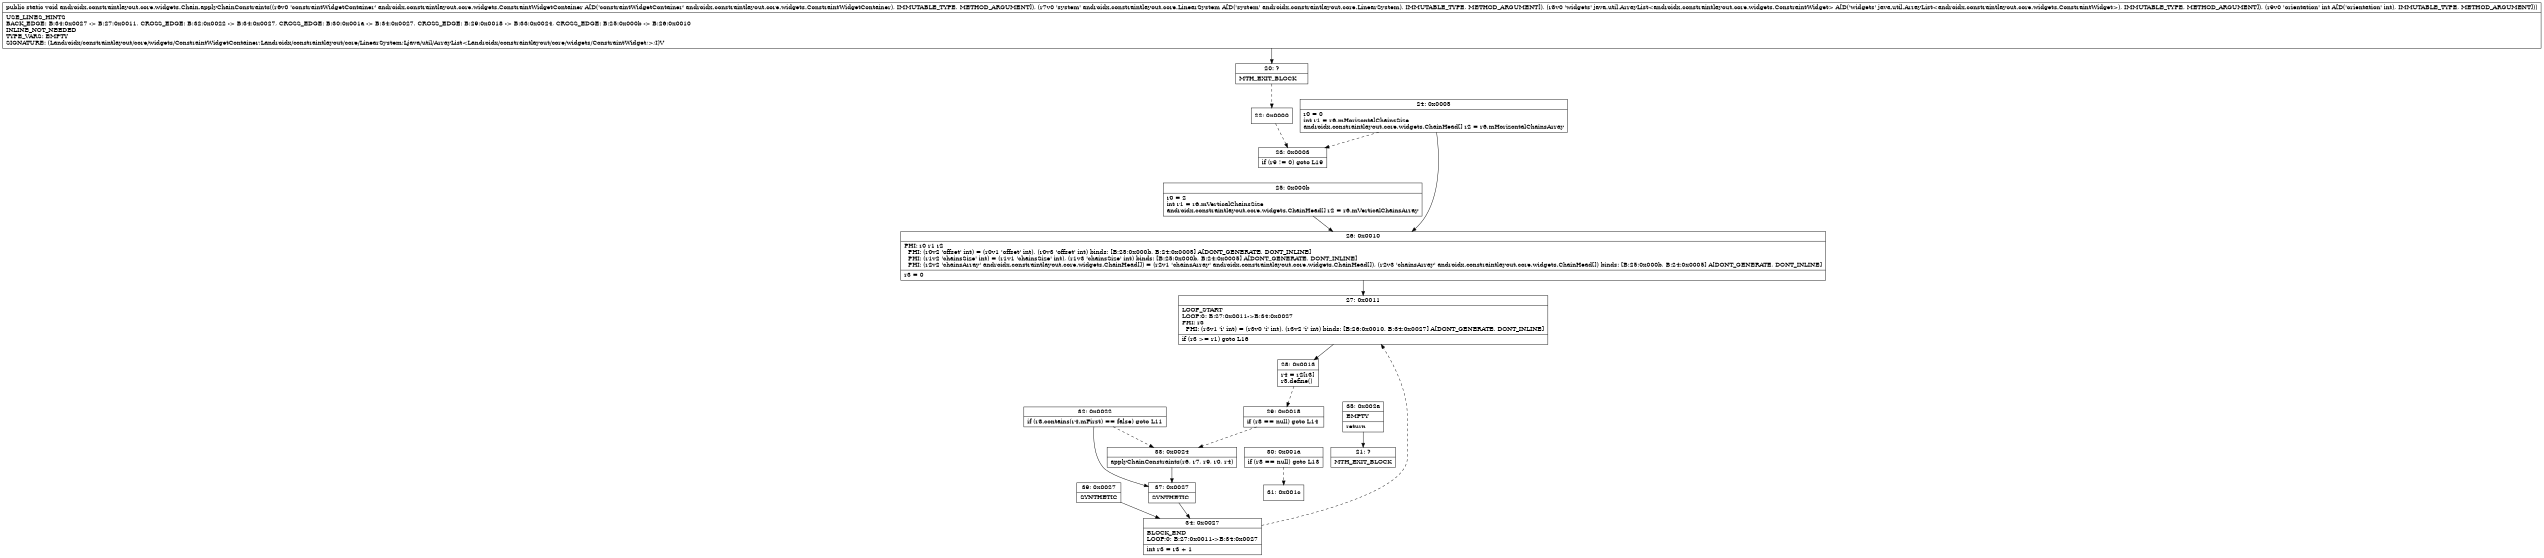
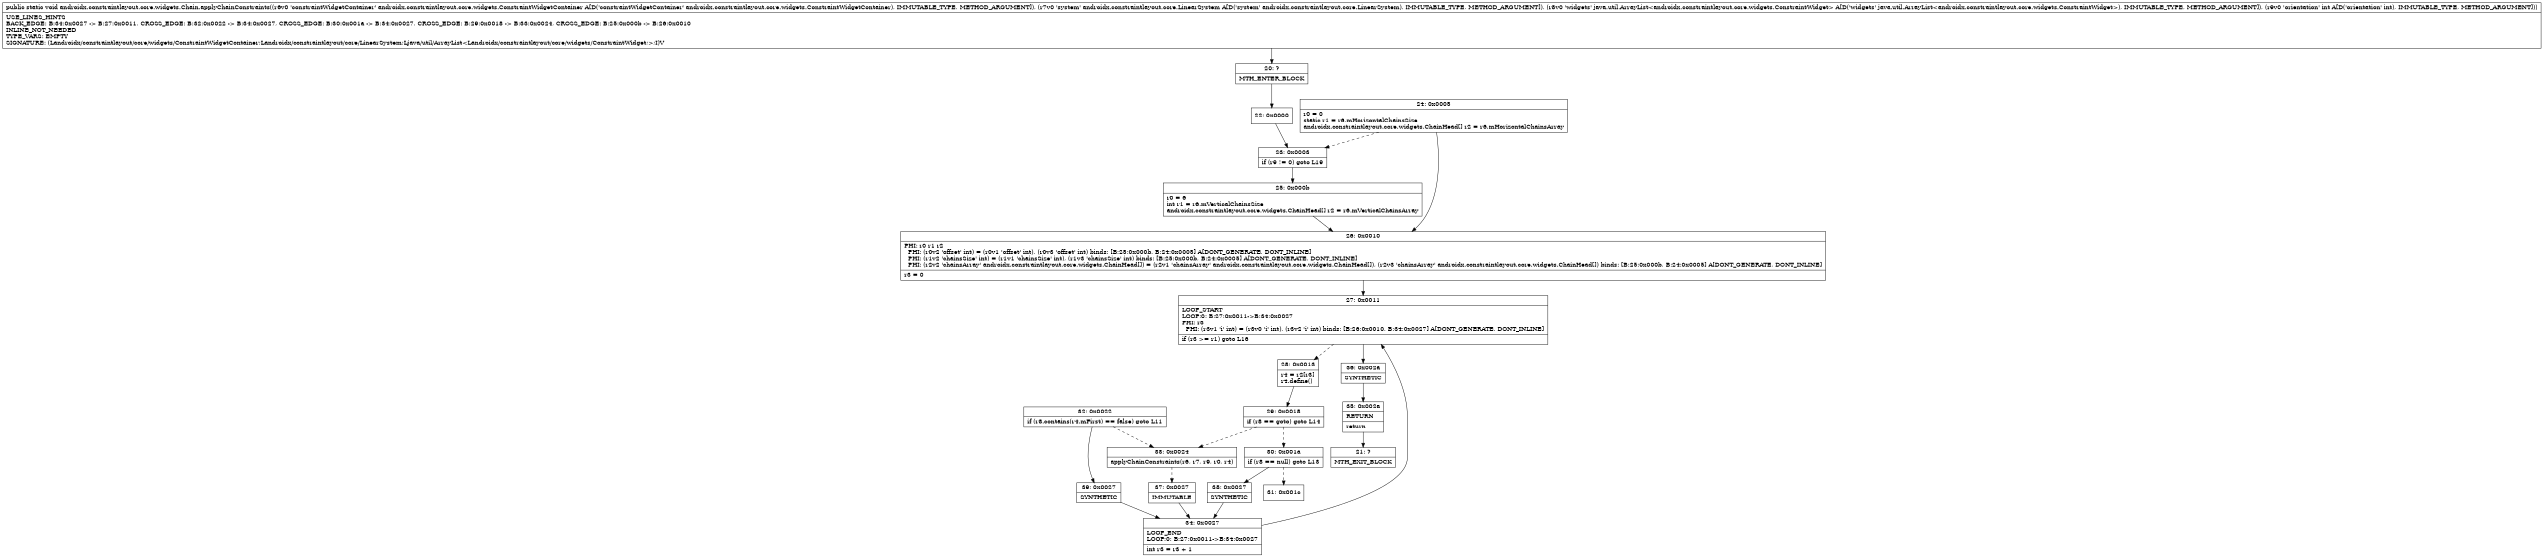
  digraph {
    node [shape=record]
-   n1 [label="{20\:\ ?|MTH_EXIT_BLOCK\l}"]
+   n1 [label="{20\:\ ?|MTH_ENTER_BLOCK\l}"]
    n2 [label="{22\:\ 0x0000}"]
    n3 [label="{23\:\ 0x0003|if (r9 != 0) goto L19\l}"]
-   n4 [label="{25\:\ 0x000b|r0 = 2\lint r1 = r6.mVerticalChainsSize\landroidx.constraintlayout.core.widgets.ChainHead[] r2 = r6.mVerticalChainsArray\l}"]
-   n5 [label="{24\:\ 0x0005|r0 = 0\lint r1 = r6.mHorizontalChainsSize\landroidx.constraintlayout.core.widgets.ChainHead[] r2 = r6.mHorizontalChainsArray\l}"]
+   n4 [label="{25\:\ 0x000b|r0 = 6\lint r1 = r6.mVerticalChainsSize\landroidx.constraintlayout.core.widgets.ChainHead[] r2 = r6.mVerticalChainsArray\l}"]
+   n5 [label="{24\:\ 0x0005|r0 = 0\lstatic r1 = r6.mHorizontalChainsSize\landroidx.constraintlayout.core.widgets.ChainHead[] r2 = r6.mHorizontalChainsArray\l}"]
    n6 [label="{26\:\ 0x0010|PHI: r0 r1 r2 \l  PHI: (r0v2 'offset' int) = (r0v1 'offset' int), (r0v3 'offset' int) binds: [B:25:0x000b, B:24:0x0005] A[DONT_GENERATE, DONT_INLINE]\l  PHI: (r1v2 'chainsSize' int) = (r1v1 'chainsSize' int), (r1v3 'chainsSize' int) binds: [B:25:0x000b, B:24:0x0005] A[DONT_GENERATE, DONT_INLINE]\l  PHI: (r2v2 'chainsArray' androidx.constraintlayout.core.widgets.ChainHead[]) = (r2v1 'chainsArray' androidx.constraintlayout.core.widgets.ChainHead[]), (r2v3 'chainsArray' androidx.constraintlayout.core.widgets.ChainHead[]) binds: [B:25:0x000b, B:24:0x0005] A[DONT_GENERATE, DONT_INLINE]\l|r3 = 0\l}"]
    n7 [label="{27\:\ 0x0011|LOOP_START\lLOOP:0: B:27:0x0011\-\>B:34:0x0027\lPHI: r3 \l  PHI: (r3v1 'i' int) = (r3v0 'i' int), (r3v2 'i' int) binds: [B:26:0x0010, B:34:0x0027] A[DONT_GENERATE, DONT_INLINE]\l|if (r3 \>= r1) goto L16\l}"]
-   n8 [label="{28\:\ 0x0013|r4 = r2[r3]\lr5.define()\l}"]
-   n10 [label="{29\:\ 0x0018|if (r8 == null) goto L14\l}"]
-   n11 [label="{35\:\ 0x002a|EMPTY\l|return\l}"]
+   n8 [label="{28\:\ 0x0013|r4 = r2[r3]\lr4.define()\l}"]
+   n9 [label="{36\:\ 0x002a|SYNTHETIC\l}"]
+   n10 [label="{29\:\ 0x0018|if (r8 == goto) goto L14\l}"]
+   n11 [label="{35\:\ 0x002a|RETURN\l|return\l}"]
    n12 [label="{30\:\ 0x001a|if (r8 == null) goto L13\l}"]
    n13 [label="{33\:\ 0x0024|applyChainConstraints(r6, r7, r9, r0, r4)\l}"]
    n14 [label="{31\:\ 0x001c}"]
-   n16 [label="{37\:\ 0x0027|SYNTHETIC\l}"]
-   n17 [label="{34\:\ 0x0027|BLOCK_END\lLOOP:0: B:27:0x0011\-\>B:34:0x0027\l|int r3 = r3 + 1\l}"]
+   n15 [label="{38\:\ 0x0027|SYNTHETIC\l}"]
+   n16 [label="{37\:\ 0x0027|IMMUTABLE\l}"]
+   n17 [label="{34\:\ 0x0027|LOOP_END\lLOOP:0: B:27:0x0011\-\>B:34:0x0027\l|int r3 = r3 + 1\l}"]
    n18 [label="{32\:\ 0x0022|if (r8.contains(r4.mFirst) == false) goto L11\l}"]
    n19 [label="{39\:\ 0x0027|SYNTHETIC\l}"]
    n20 [label="{21\:\ ?|MTH_EXIT_BLOCK\l}"]
    n21 [label="{public static void androidx.constraintlayout.core.widgets.Chain.applyChainConstraints((r6v0 'constraintWidgetContainer' androidx.constraintlayout.core.widgets.ConstraintWidgetContainer A[D('constraintWidgetContainer' androidx.constraintlayout.core.widgets.ConstraintWidgetContainer), IMMUTABLE_TYPE, METHOD_ARGUMENT]), (r7v0 'system' androidx.constraintlayout.core.LinearSystem A[D('system' androidx.constraintlayout.core.LinearSystem), IMMUTABLE_TYPE, METHOD_ARGUMENT]), (r8v0 'widgets' java.util.ArrayList\<androidx.constraintlayout.core.widgets.ConstraintWidget\> A[D('widgets' java.util.ArrayList\<androidx.constraintlayout.core.widgets.ConstraintWidget\>), IMMUTABLE_TYPE, METHOD_ARGUMENT]), (r9v0 'orientation' int A[D('orientation' int), IMMUTABLE_TYPE, METHOD_ARGUMENT]))  | USE_LINES_HINTS\lBACK_EDGE: B:34:0x0027 \-\> B:27:0x0011, CROSS_EDGE: B:32:0x0022 \-\> B:34:0x0027, CROSS_EDGE: B:30:0x001a \-\> B:34:0x0027, CROSS_EDGE: B:29:0x0018 \-\> B:33:0x0024, CROSS_EDGE: B:25:0x000b \-\> B:26:0x0010\lINLINE_NOT_NEEDED\lTYPE_VARS: EMPTY\lSIGNATURE: (Landroidx\/constraintlayout\/core\/widgets\/ConstraintWidgetContainer;Landroidx\/constraintlayout\/core\/LinearSystem;Ljava\/util\/ArrayList\<Landroidx\/constraintlayout\/core\/widgets\/ConstraintWidget;\>;I)V\l}"]
-   n1 -> n2 [style=dashed]
-   n2 -> n3 [style=dashed]
+   n1 -> n2
+   n2 -> n3
+   n3 -> n4
    n4 -> n6
    n5 -> n3 [style=dashed]
    n5 -> n6
    n6 -> n7
-   n7 -> n8 [style=solid]
-   n8 -> n10 [style=dashed]
+   n7 -> n8 [style=dashed]
+   n7 -> n9
+   n8 -> n10
+   n9 -> n11
+   n10 -> n12 [style=dashed]
    n10 -> n13 [style=dashed]
    n11 -> n20
    n12 -> n14 [style=dashed]
-   n13 -> n16
+   n12 -> n15
+   n13 -> n16 [style=dashed]
+   n15 -> n17
    n16 -> n17
-   n17 -> n7 [style=dashed]
+   n17 -> n7
    n18 -> n13 [style=dashed]
-   n18 -> n16
+   n18 -> n19
    n19 -> n17
    n21 -> n1
  }
